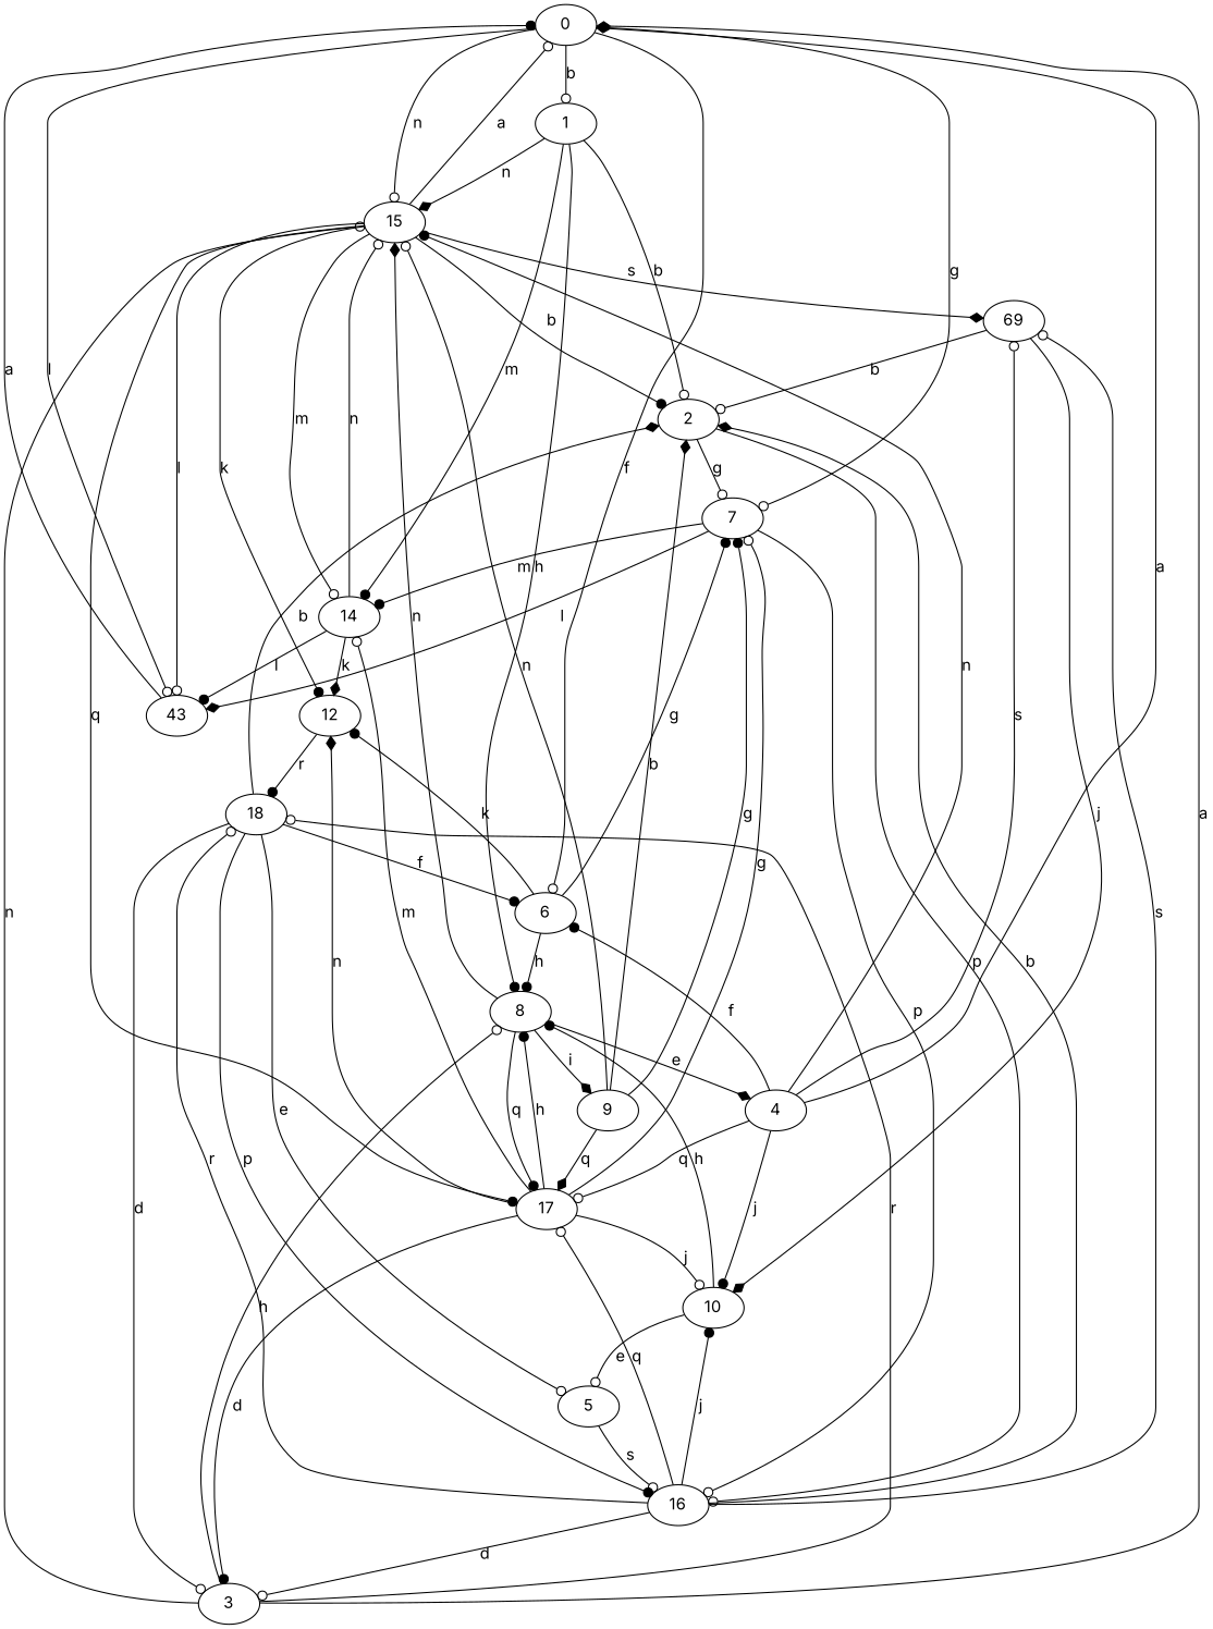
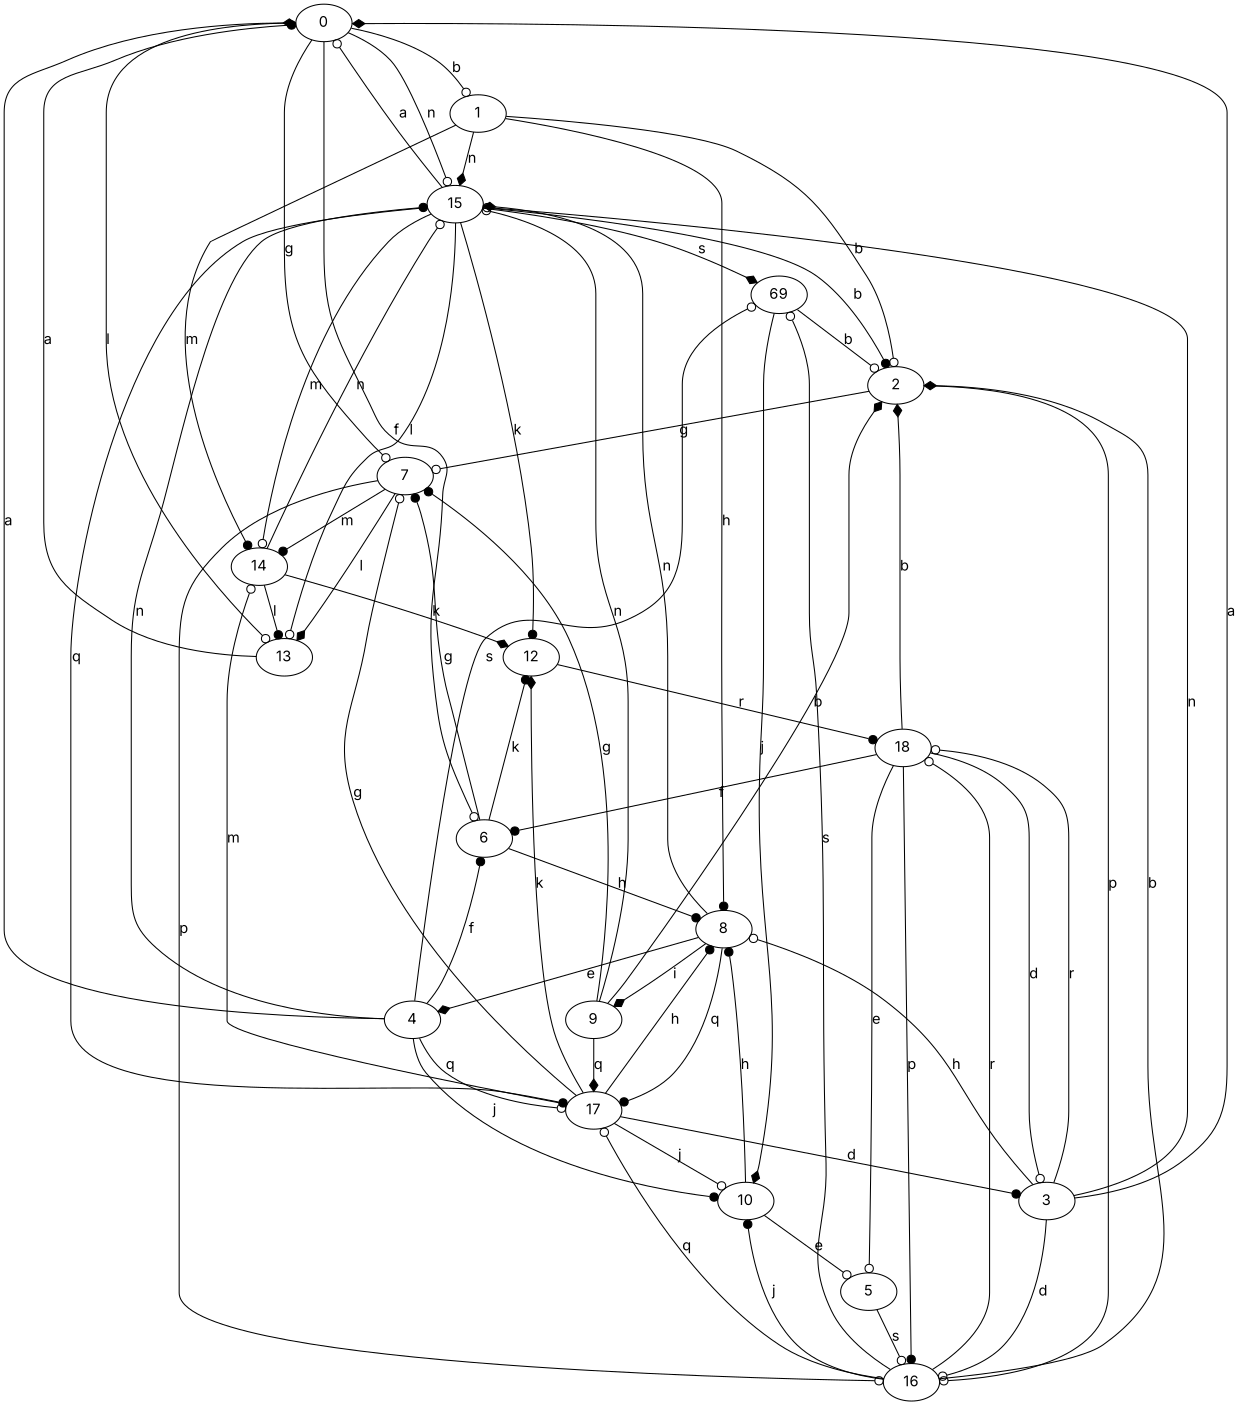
  strict digraph {
    fontname=Inter
    node [fontname=Inter]
    edge [arrowhead=odot fontname=Inter]
    0
    1
    6
    7
-   13 [label=43]
+   13
    15
    2
    8
    14
    12
    16
    17
    n13 [label=69]
    4
    9
    3
    18
    10
    5
    0 -> 1 [label=b]
    0 -> 6 [label=f]
    0 -> 7 [label=g]
    0 -> 13 [label=l]
    0 -> 15 [label=n]
    1 -> 15 [arrowhead=diamond label=n]
    1 -> 2 [label=b]
    1 -> 8 [arrowhead=dot label=h]
    1 -> 14 [arrowhead=dot label=m]
    6 -> 7 [arrowhead=dot label=g]
    6 -> 8 [arrowhead=dot label=h]
    6 -> 12 [arrowhead=dot label=k]
    7 -> 13 [arrowhead=diamond label=l]
    7 -> 14 [arrowhead=dot label=m]
    7 -> 16 [label=p]
    13 -> 0 [arrowhead=dot label=a]
    15 -> 0 [label=a]
    15 -> 13 [label=l]
    15 -> 2 [arrowhead=dot label=b]
    15 -> 14 [label=m]
    15 -> 12 [arrowhead=dot label=k]
    15 -> 17 [arrowhead=dot label=q]
    15 -> n13 [arrowhead=diamond label=s]
    2 -> 7 [label=g]
    2 -> 16 [label=p]
    8 -> 15 [arrowhead=diamond label=n]
    8 -> 17 [arrowhead=dot label=q]
    8 -> 4 [arrowhead=diamond label=e]
    8 -> 9 [arrowhead=diamond label=i]
    14 -> 13 [arrowhead=dot label=l]
    14 -> 15 [label=n]
    14 -> 12 [arrowhead=diamond label=k]
    12 -> 18 [arrowhead=dot label=r]
    16 -> 2 [arrowhead=diamond label=b]
    16 -> 17 [label=q]
    16 -> n13 [label=s]
-   16 -> 3 [label=d]
+   3 -> 16 [label=d]
    16 -> 18 [label=r]
    16 -> 10 [arrowhead=dot label=j]
    17 -> 7 [label=g]
    17 -> 8 [arrowhead=dot label=h]
    17 -> 14 [label=m]
-   17 -> 12 [arrowhead=diamond label=n]
+   17 -> 12 [arrowhead=diamond label=k]
    17 -> 3 [arrowhead=dot label=d]
    17 -> 10 [label=j]
    n13 -> 2 [label=b]
    n13 -> 10 [arrowhead=diamond label=j]
    4 -> 0 [arrowhead=diamond label=a]
    4 -> 6 [arrowhead=dot label=f]
    4 -> 15 [arrowhead=dot label=n]
    4 -> 17 [label=q]
    4 -> n13 [label=s]
    4 -> 10 [arrowhead=dot label=j]
    9 -> 7 [arrowhead=dot label=g]
    9 -> 15 [label=n]
    9 -> 2 [arrowhead=diamond label=b]
    9 -> 17 [arrowhead=diamond label=q]
    3 -> 0 [arrowhead=diamond label=a]
    3 -> 15 [label=n]
    3 -> 8 [label=h]
    3 -> 18 [label=r]
    18 -> 6 [arrowhead=dot label=f]
    18 -> 2 [arrowhead=diamond label=b]
    18 -> 16 [arrowhead=dot label=p]
    18 -> 3 [label=d]
    18 -> 5 [label=e]
    10 -> 8 [arrowhead=dot label=h]
    10 -> 5 [label=e]
    5 -> 16 [label=s]
  }
